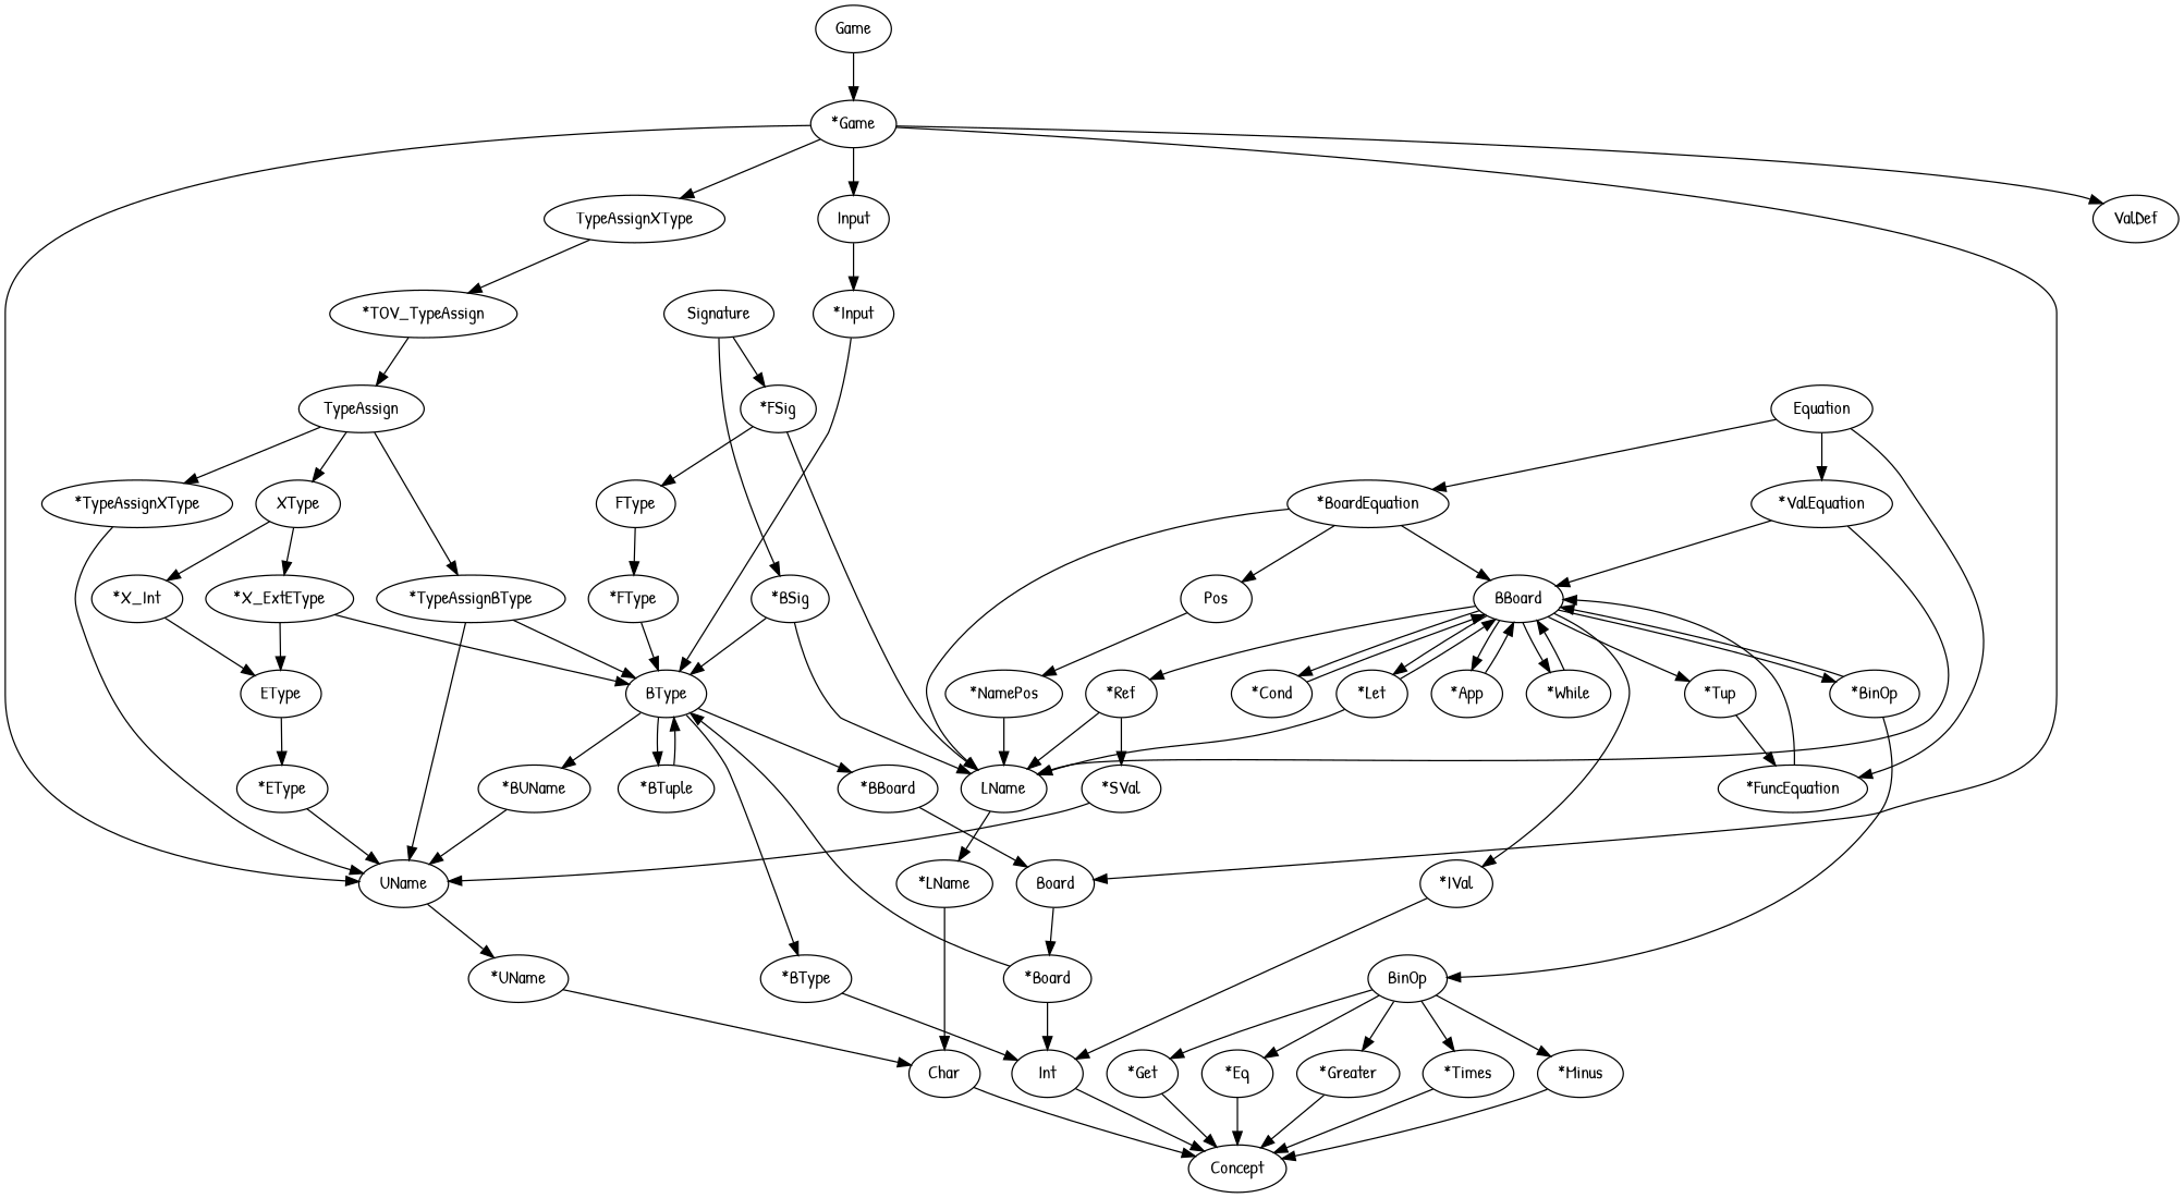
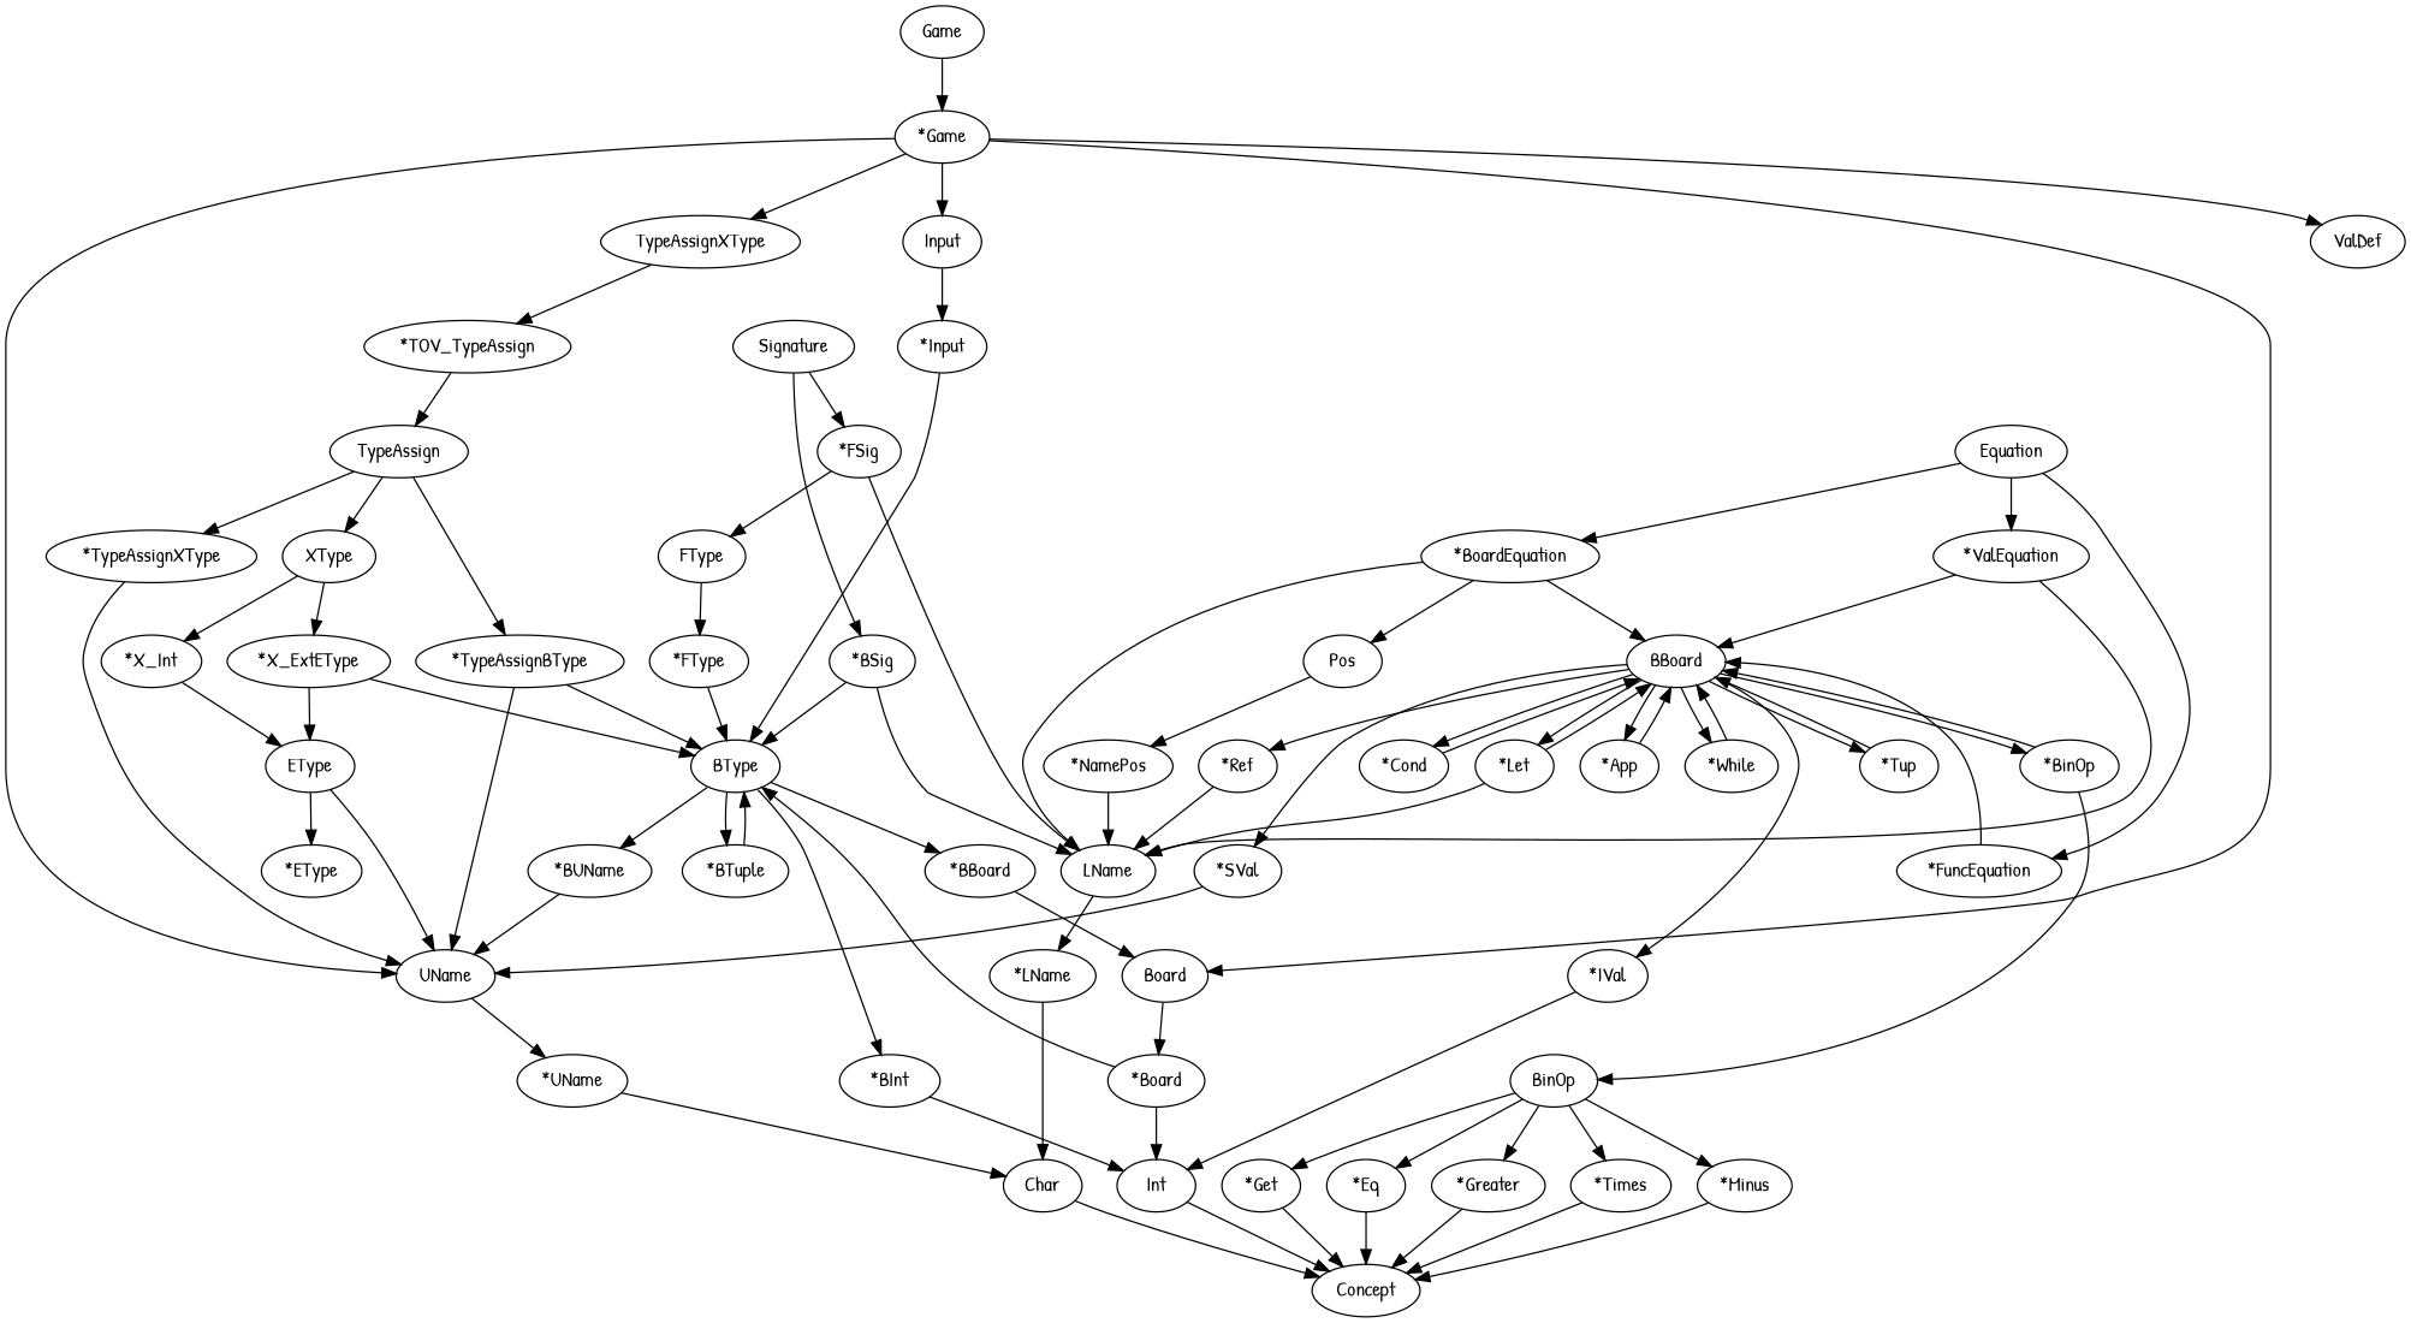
  strict digraph {
    fontname="Patrick Hand"
    node [fontname="Patrick Hand"]
    edge [fontname="Patrick Hand"]
    n1 [label=Game]
    n2 [label="*Game"]
    n3 [label=UName]
    n4 [label=TypeAssignXType]
    n5 [label=Board]
    n6 [label=Input]
    n7 [label=ValDef]
    n8 [label="*UName"]
    n9 [label="*TOV_TypeAssign"]
    n10 [label="*Board"]
    n11 [label="*Input"]
    n12 [label=Char]
    n13 [label=Concept]
    n14 [label=TypeAssign]
    n15 [label="*TypeAssignXType"]
    n16 [label="*TypeAssignBType"]
    n17 [label=XType]
    n18 [label=BType]
    n19 [label="*X_Int"]
    n20 [label="*X_ExtEType"]
    n21 [label=EType]
    n22 [label="*EType"]
    n23 [label="*BUName"]
    n24 [label="*BTuple"]
-   n25 [label="*BType"]
+   n25 [label="*BInt"]
    n26 [label="*BBoard"]
    n27 [label=Int]
    n28 [label=Signature]
    n29 [label="*BSig"]
    n30 [label="*FSig"]
    n31 [label=Equation]
    n32 [label="*BoardEquation"]
    n33 [label="*FuncEquation"]
    n34 [label="*ValEquation"]
    n35 [label=LName]
    n36 [label=FType]
    n37 [label="*LName"]
    n38 [label=Pos]
    n39 [label=BBoard]
    n40 [label="*NamePos"]
    n41 [label="*SVal"]
    n42 [label="*Cond"]
    n43 [label="*BinOp"]
    n44 [label="*Ref"]
    n45 [label="*IVal"]
    n46 [label="*App"]
    n47 [label="*Let"]
    n48 [label="*Tup"]
    n49 [label="*While"]
    BinOp
    n51 [label="*FType"]
    n52 [label="*Eq"]
    n53 [label="*Greater"]
    n54 [label="*Times"]
    n55 [label="*Minus"]
    n56 [label="*Get"]
    n1 -> n2
    n2 -> n3
    n2 -> n4
    n2 -> n5
    n2 -> n6
    n2 -> n7
    n3 -> n8
    n4 -> n9
    n5 -> n10
    n6 -> n11
    n8 -> n12
    n9 -> n14
    n10 -> n18
    n10 -> n27
    n11 -> n18
    n12 -> n13
    n14 -> n15
    n14 -> n16
    n14 -> n17
    n15 -> n3
    n16 -> n3
    n16 -> n18
    n17 -> n19
    n17 -> n20
    n18 -> n23
    n18 -> n24
    n18 -> n25
    n18 -> n26
    n19 -> n21
    n20 -> n18
    n20 -> n21
    n21 -> n22
-   n22 -> n3
+   n21 -> n3
    n23 -> n3
    n24 -> n18
    n25 -> n27
    n26 -> n5
    n27 -> n13
    n28 -> n29
    n28 -> n30
    n29 -> n18
    n29 -> n35
    n30 -> n35
    n30 -> n36
    n31 -> n32
    n31 -> n33
    n31 -> n34
    n32 -> n35
    n32 -> n38
    n32 -> n39
    n33 -> n39
    n34 -> n35
    n34 -> n39
    n35 -> n37
    n36 -> n51
    n37 -> n12
    n38 -> n40
-   n44 -> n41
+   n39 -> n41
    n39 -> n42
    n39 -> n43
    n39 -> n44
    n39 -> n45
    n39 -> n46
    n39 -> n47
    n39 -> n48
    n39 -> n49
    n40 -> n35
    n41 -> n3
    n42 -> n39
    n43 -> n39
    n43 -> BinOp
    n44 -> n35
    n45 -> n27
    n46 -> n39
    n47 -> n35
    n47 -> n39
-   n48 -> n33
+   n48 -> n39
    n49 -> n39
    BinOp -> n52
    BinOp -> n53
    BinOp -> n54
    BinOp -> n55
    BinOp -> n56
    n51 -> n18
    n52 -> n13
    n53 -> n13
    n54 -> n13
    n55 -> n13
    n56 -> n13
  }
